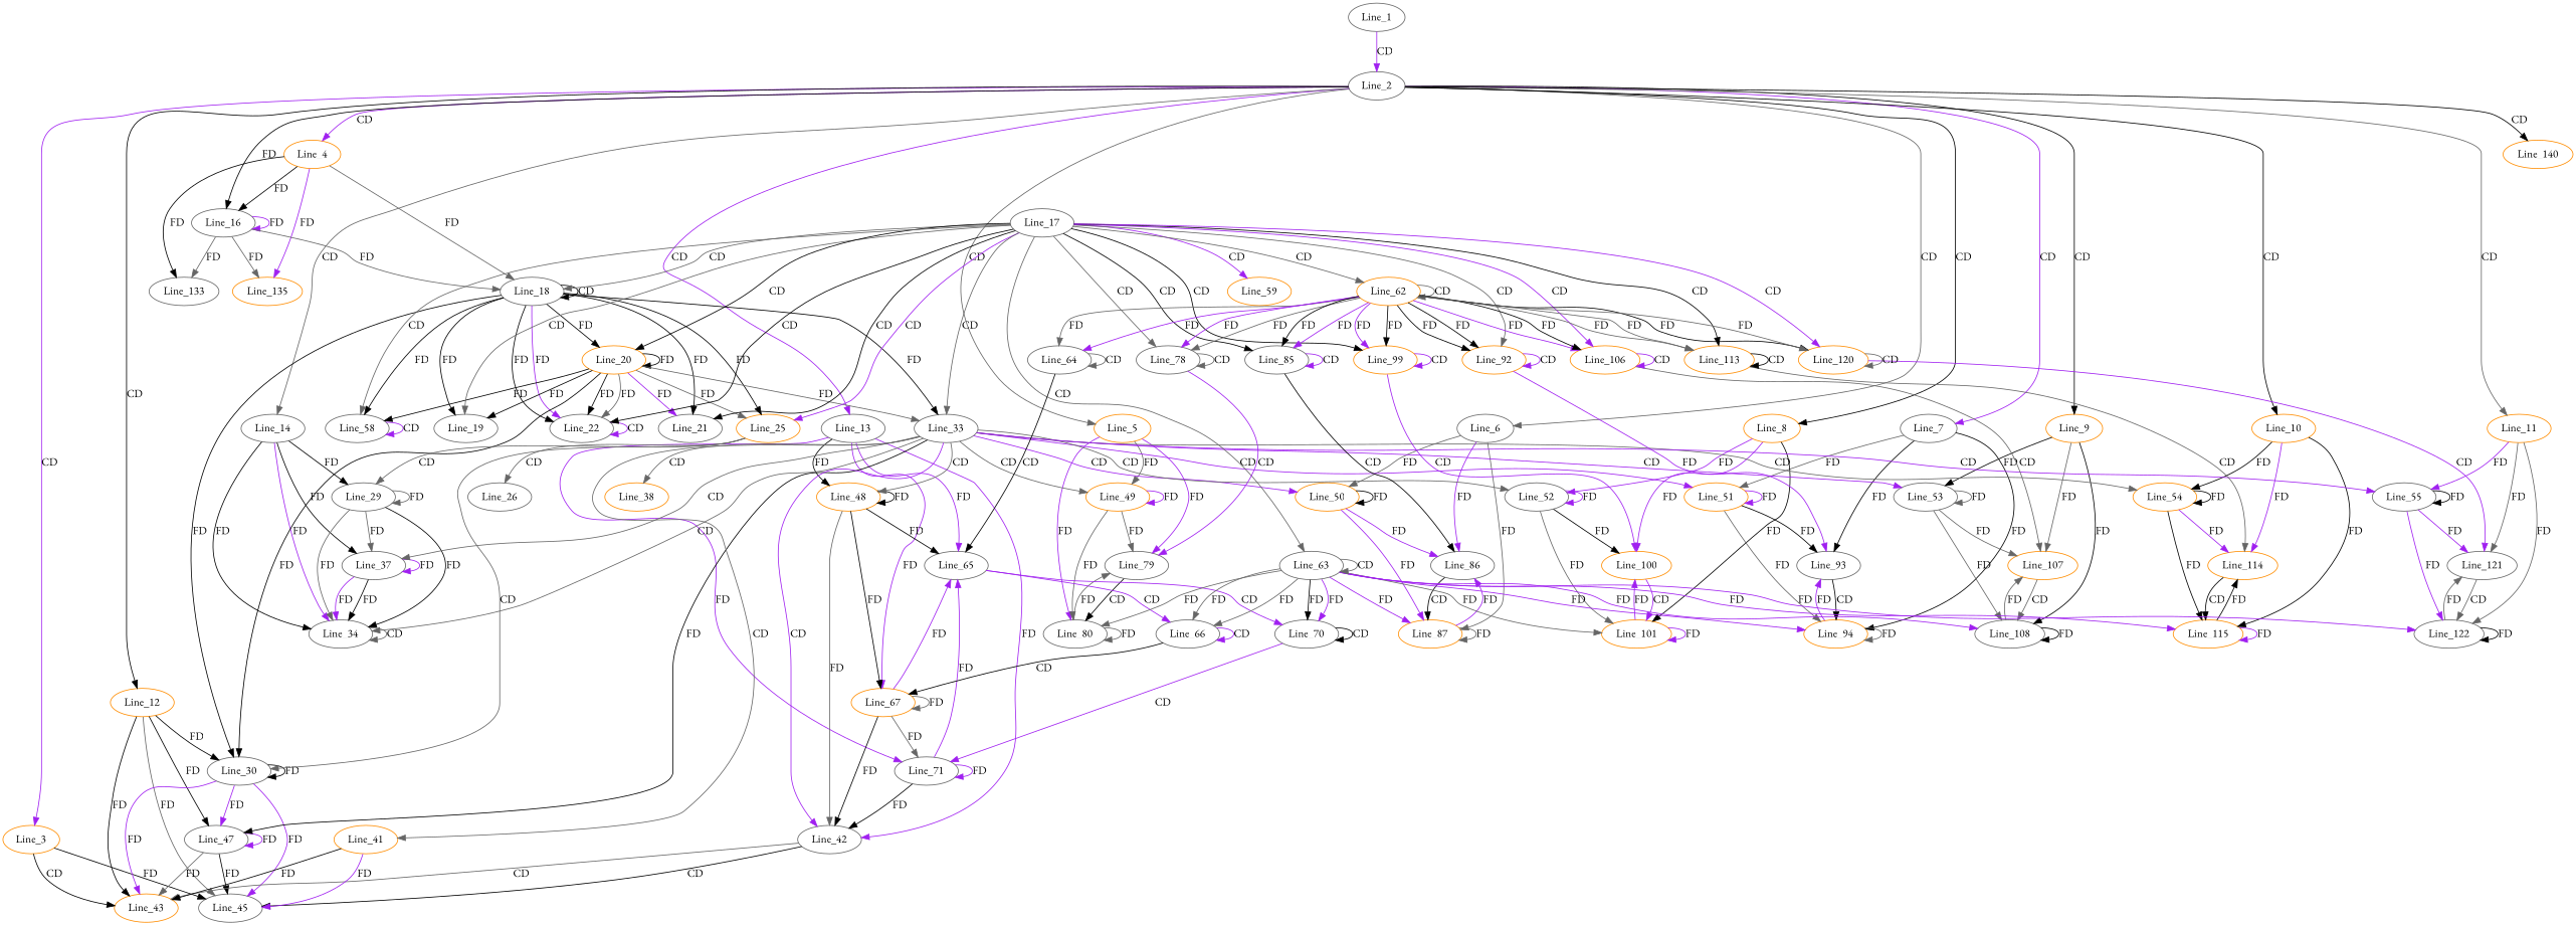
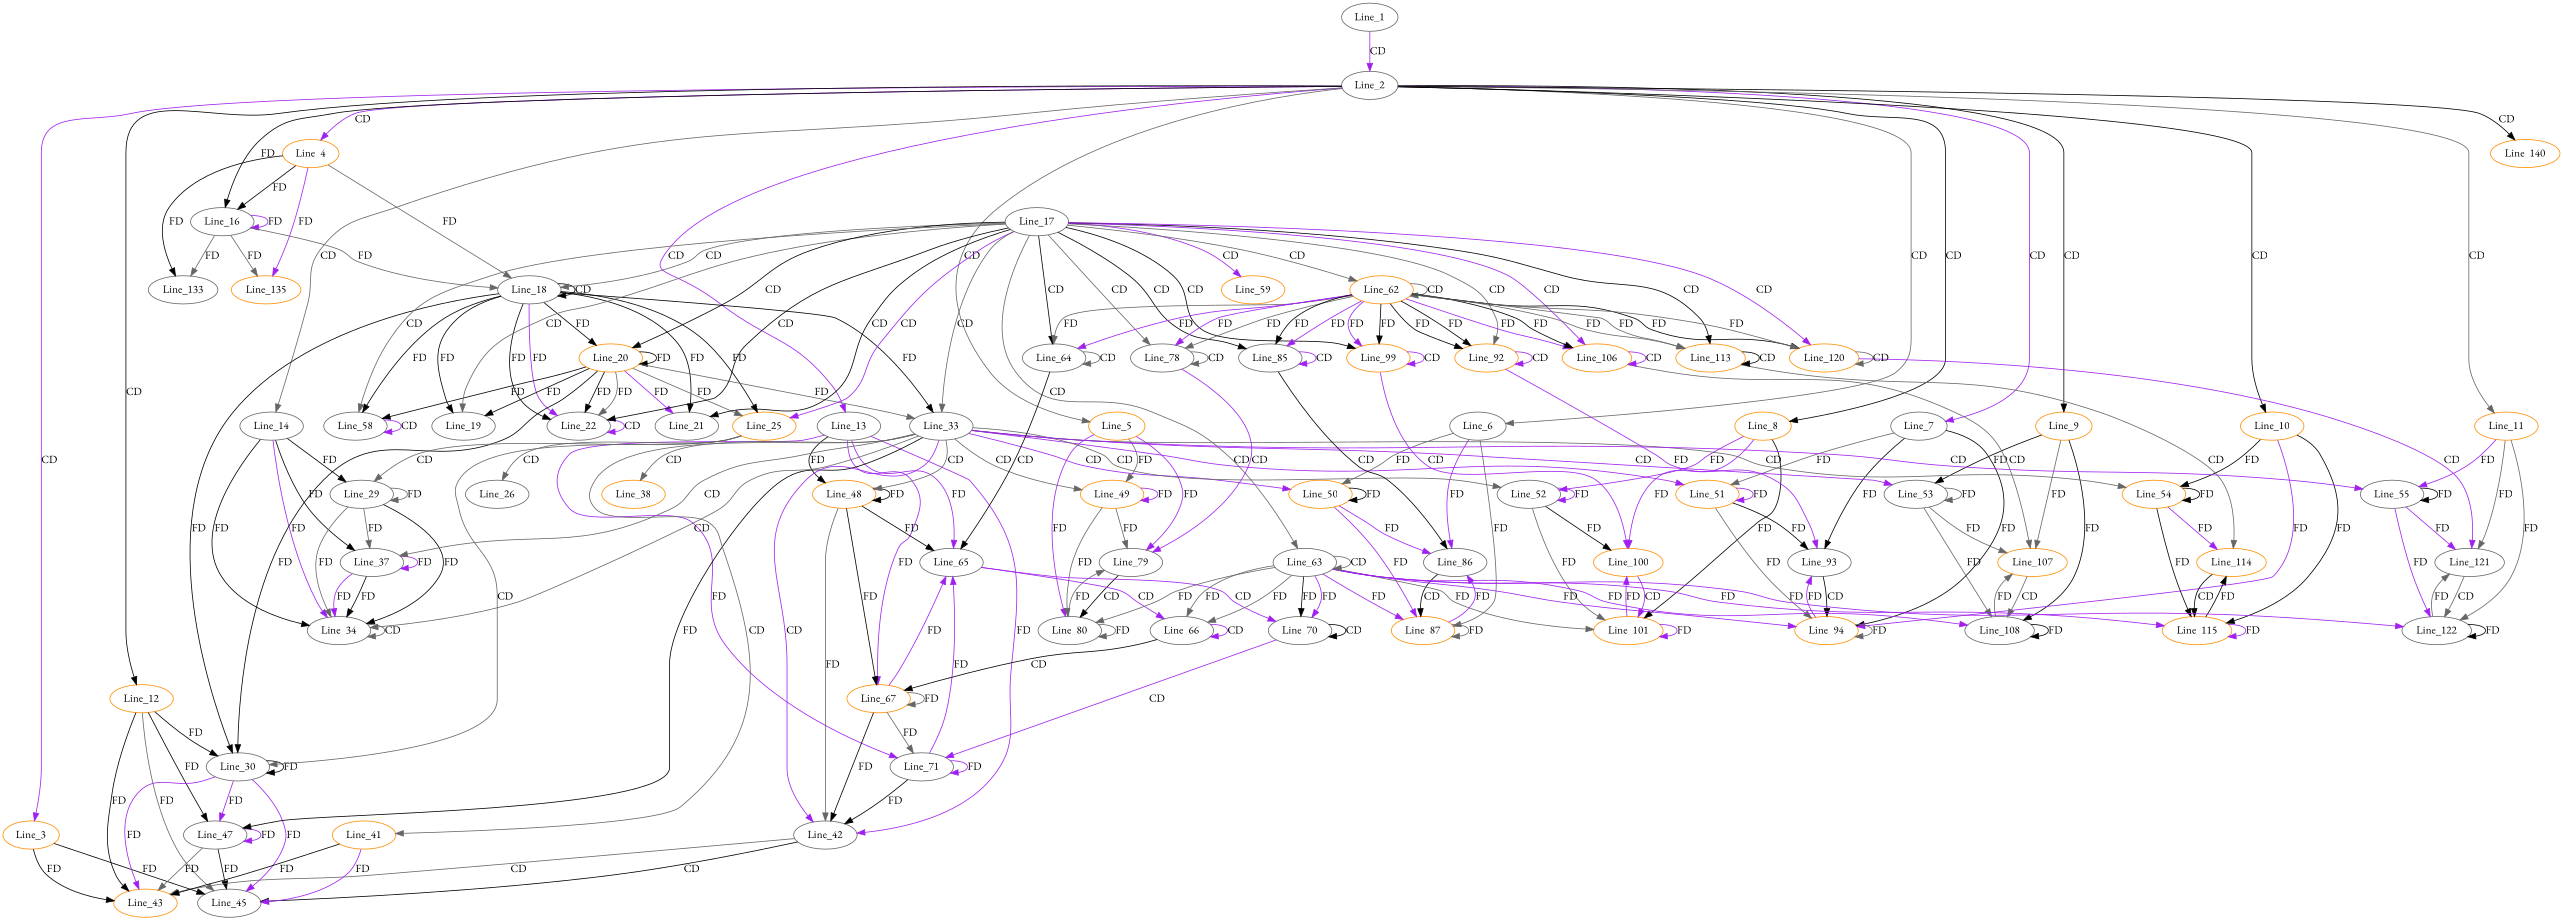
  digraph {
    fontname="EB Garamond"
    node [color=gray40 fontname="EB Garamond"]
    edge [color=black fontname="EB Garamond"]
    Line_1
    Line_2
    Line_3 [color=darkorange]
    Line_4 [color=darkorange]
    Line_5 [color=darkorange]
    Line_6
    Line_7
    Line_8 [color=darkorange]
    Line_9 [color=darkorange]
    Line_10 [color=darkorange]
    Line_11 [color=darkorange]
    Line_12 [color=darkorange]
    Line_13
    Line_14
    Line_16
    Line_140 [color=darkorange]
    Line_43 [color=darkorange]
    Line_45
    Line_18
    Line_133
    Line_135 [color=darkorange]
    Line_49 [color=darkorange]
    Line_79
    Line_80
    Line_50 [color=darkorange]
    Line_86
    Line_87 [color=darkorange]
    Line_51 [color=darkorange]
    Line_93
    Line_94 [color=darkorange]
    Line_52
    Line_100 [color=darkorange]
    Line_101 [color=darkorange]
    Line_53
    Line_107 [color=darkorange]
    Line_108
    Line_54 [color=darkorange]
    Line_114 [color=darkorange]
    Line_115 [color=darkorange]
    Line_55
    Line_121
    Line_122
    Line_30
    Line_47
    Line_42
    Line_48 [color=darkorange]
    Line_65
    Line_67 [color=darkorange]
    Line_71
    Line_29
    Line_34
    Line_37
    Line_19
    Line_20 [color=darkorange]
    Line_21
    Line_22
    Line_25 [color=darkorange]
    Line_33
    Line_58
    Line_66
    Line_70
    Line_17
    Line_59 [color=darkorange]
    Line_62 [color=darkorange]
    Line_63
    Line_64
    Line_78
    Line_85
    Line_92 [color=darkorange]
    Line_99 [color=darkorange]
    Line_106 [color=darkorange]
    Line_113 [color=darkorange]
    Line_120 [color=darkorange]
    Line_26
    Line_38 [color=darkorange]
    Line_41 [color=darkorange]
    Line_1 -> Line_2 [color=purple label=CD]
    Line_2 -> Line_3 [color=purple label=CD]
    Line_2 -> Line_4 [color=purple label=CD]
    Line_2 -> Line_5 [color=gray40 label=CD]
    Line_2 -> Line_6 [color=gray40 label=CD]
    Line_2 -> Line_7 [color=purple label=CD]
    Line_2 -> Line_8 [label=CD]
    Line_2 -> Line_9 [label=CD]
    Line_2 -> Line_10 [label=CD]
    Line_2 -> Line_11 [color=gray40 label=CD]
    Line_2 -> Line_12 [label=CD]
    Line_2 -> Line_13 [color=purple label=CD]
    Line_2 -> Line_14 [color=gray40 label=CD]
    Line_2 -> Line_16 [label=FD]
    Line_2 -> Line_140 [label=CD]
-   Line_3 -> Line_43 [label=CD]
+   Line_3 -> Line_43 [label=FD]
    Line_3 -> Line_45 [label=FD]
    Line_4 -> Line_16 [label=FD]
    Line_4 -> Line_18 [color=gray40 label=FD]
    Line_4 -> Line_133 [label=FD]
    Line_4 -> Line_135 [color=purple label=FD]
    Line_5 -> Line_49 [color=gray40 label=FD]
    Line_5 -> Line_79 [color=purple label=FD]
    Line_5 -> Line_80 [color=purple label=FD]
    Line_6 -> Line_50 [color=gray40 label=FD]
    Line_6 -> Line_86 [color=purple label=FD]
    Line_6 -> Line_87 [color=gray40 label=FD]
    Line_7 -> Line_51 [color=gray40 label=FD]
    Line_7 -> Line_93 [label=FD]
    Line_7 -> Line_94 [label=FD]
    Line_8 -> Line_52 [color=purple label=FD]
    Line_8 -> Line_100 [color=purple label=FD]
    Line_8 -> Line_101 [label=FD]
    Line_9 -> Line_53 [label=FD]
    Line_9 -> Line_107 [color=gray40 label=FD]
    Line_9 -> Line_108 [label=FD]
    Line_10 -> Line_54 [label=FD]
-   Line_10 -> Line_114 [color=purple label=FD]
+   Line_10 -> Line_94 [color=purple label=FD]
    Line_10 -> Line_115 [label=FD]
    Line_11 -> Line_55 [color=purple label=FD]
    Line_11 -> Line_121 [color=gray40 label=FD]
    Line_11 -> Line_122 [color=gray40 label=FD]
    Line_12 -> Line_43 [label=FD]
    Line_12 -> Line_45 [color=gray40 label=FD]
    Line_12 -> Line_30 [label=FD]
    Line_12 -> Line_47 [label=FD]
    Line_13 -> Line_42 [color=purple label=FD]
    Line_13 -> Line_48 [label=FD]
    Line_13 -> Line_65 [color=purple label=FD]
    Line_13 -> Line_67 [color=purple label=FD]
    Line_13 -> Line_71 [color=purple label=FD]
    Line_14 -> Line_29 [label=FD]
    Line_14 -> Line_34 [color=purple label=FD]
    Line_14 -> Line_34 [label=FD]
    Line_14 -> Line_37 [label=FD]
    Line_16 -> Line_16 [color=purple label=FD]
    Line_16 -> Line_18 [color=gray40 label=FD]
    Line_16 -> Line_133 [color=gray40 label=FD]
    Line_16 -> Line_135 [color=gray40 label=FD]
    Line_18 -> Line_18 [label=CD]
    Line_18 -> Line_30 [label=FD]
    Line_18 -> Line_19 [label=FD]
    Line_18 -> Line_20 [label=FD]
    Line_18 -> Line_21 [label=FD]
    Line_18 -> Line_22 [label=FD]
    Line_18 -> Line_22 [color=purple label=FD]
    Line_18 -> Line_25 [label=FD]
    Line_18 -> Line_33 [label=FD]
    Line_18 -> Line_58 [label=FD]
    Line_49 -> Line_49 [color=purple label=FD]
    Line_49 -> Line_79 [color=gray40 label=FD]
    Line_49 -> Line_80 [color=gray40 label=FD]
    Line_79 -> Line_80 [label=CD]
    Line_80 -> Line_79 [color=gray40 label=FD]
    Line_80 -> Line_80 [color=gray40 label=FD]
    Line_50 -> Line_50 [label=FD]
    Line_50 -> Line_86 [color=purple label=FD]
    Line_50 -> Line_87 [color=purple label=FD]
    Line_86 -> Line_87 [label=CD]
    Line_87 -> Line_86 [color=purple label=FD]
    Line_87 -> Line_87 [color=gray40 label=FD]
    Line_51 -> Line_51 [color=purple label=FD]
    Line_51 -> Line_93 [label=FD]
    Line_51 -> Line_94 [color=gray40 label=FD]
    Line_93 -> Line_94 [label=CD]
    Line_94 -> Line_93 [color=purple label=FD]
    Line_94 -> Line_94 [color=gray40 label=FD]
    Line_52 -> Line_52 [color=purple label=FD]
    Line_52 -> Line_100 [label=FD]
    Line_52 -> Line_101 [color=gray40 label=FD]
    Line_100 -> Line_101 [color=purple label=CD]
    Line_101 -> Line_100 [color=purple label=FD]
    Line_101 -> Line_101 [color=purple label=FD]
    Line_53 -> Line_53 [color=gray40 label=FD]
    Line_53 -> Line_107 [color=gray40 label=FD]
    Line_53 -> Line_108 [color=gray40 label=FD]
    Line_107 -> Line_108 [color=gray40 label=CD]
    Line_108 -> Line_107 [color=gray40 label=FD]
    Line_108 -> Line_108 [label=FD]
    Line_54 -> Line_54 [label=FD]
    Line_54 -> Line_114 [color=purple label=FD]
    Line_54 -> Line_115 [label=FD]
    Line_114 -> Line_115 [label=CD]
    Line_115 -> Line_114 [label=FD]
    Line_115 -> Line_115 [color=purple label=FD]
    Line_55 -> Line_55 [label=FD]
    Line_55 -> Line_121 [color=purple label=FD]
    Line_55 -> Line_122 [color=purple label=FD]
    Line_121 -> Line_122 [color=gray40 label=CD]
    Line_122 -> Line_121 [color=gray40 label=FD]
    Line_122 -> Line_122 [label=FD]
    Line_30 -> Line_43 [color=purple label=FD]
    Line_30 -> Line_45 [color=purple label=FD]
    Line_30 -> Line_30 [label=FD]
    Line_30 -> Line_47 [color=purple label=FD]
    Line_47 -> Line_43 [color=gray40 label=FD]
    Line_47 -> Line_45 [label=FD]
    Line_47 -> Line_47 [color=purple label=FD]
    Line_42 -> Line_43 [color=gray40 label=CD]
    Line_42 -> Line_45 [label=CD]
    Line_48 -> Line_42 [color=gray40 label=FD]
    Line_48 -> Line_48 [label=FD]
    Line_48 -> Line_65 [label=FD]
    Line_48 -> Line_67 [label=FD]
    Line_65 -> Line_66 [color=purple label=CD]
    Line_65 -> Line_70 [color=purple label=CD]
    Line_67 -> Line_42 [label=FD]
    Line_67 -> Line_65 [color=purple label=FD]
    Line_67 -> Line_67 [color=gray40 label=FD]
    Line_67 -> Line_71 [color=gray40 label=FD]
    Line_71 -> Line_42 [label=FD]
    Line_71 -> Line_65 [color=purple label=FD]
    Line_71 -> Line_71 [color=purple label=FD]
    Line_29 -> Line_29 [color=gray40 label=FD]
    Line_29 -> Line_34 [label=FD]
    Line_29 -> Line_34 [color=gray40 label=FD]
    Line_29 -> Line_37 [color=gray40 label=FD]
    Line_34 -> Line_34 [color=gray40 label=CD]
    Line_37 -> Line_34 [label=FD]
    Line_37 -> Line_34 [color=purple label=FD]
    Line_37 -> Line_37 [color=purple label=FD]
    Line_20 -> Line_30 [label=FD]
    Line_20 -> Line_19 [label=FD]
    Line_20 -> Line_20 [label=FD]
    Line_20 -> Line_21 [color=purple label=FD]
    Line_20 -> Line_22 [label=FD]
    Line_20 -> Line_22 [color=gray40 label=FD]
    Line_20 -> Line_25 [color=gray40 label=FD]
    Line_20 -> Line_33 [color=gray40 label=FD]
    Line_20 -> Line_58 [label=FD]
    Line_22 -> Line_22 [color=purple label=CD]
    Line_25 -> Line_30 [color=gray40 label=CD]
    Line_25 -> Line_29 [color=gray40 label=CD]
    Line_25 -> Line_26 [color=gray40 label=CD]
    Line_33 -> Line_49 [color=gray40 label=CD]
    Line_33 -> Line_50 [color=purple label=CD]
    Line_33 -> Line_51 [color=purple label=CD]
    Line_33 -> Line_52 [color=gray40 label=CD]
    Line_33 -> Line_53 [color=purple label=CD]
    Line_33 -> Line_54 [color=gray40 label=CD]
    Line_33 -> Line_55 [color=purple label=CD]
    Line_33 -> Line_47 [label=FD]
    Line_33 -> Line_42 [color=purple label=CD]
    Line_33 -> Line_48 [color=gray40 label=CD]
    Line_33 -> Line_34 [color=gray40 label=CD]
    Line_33 -> Line_37 [color=gray40 label=CD]
    Line_33 -> Line_38 [color=gray40 label=CD]
    Line_33 -> Line_41 [color=gray40 label=CD]
    Line_58 -> Line_58 [color=purple label=CD]
    Line_66 -> Line_67 [label=CD]
    Line_66 -> Line_66 [color=purple label=CD]
    Line_70 -> Line_71 [color=purple label=CD]
    Line_70 -> Line_70 [label=CD]
    Line_17 -> Line_18 [color=gray40 label=CD]
    Line_17 -> Line_19 [color=gray40 label=CD]
    Line_17 -> Line_20 [label=CD]
    Line_17 -> Line_21 [label=CD]
    Line_17 -> Line_22 [label=CD]
    Line_17 -> Line_25 [color=purple label=CD]
    Line_17 -> Line_33 [color=gray40 label=CD]
    Line_17 -> Line_58 [color=gray40 label=CD]
    Line_17 -> Line_59 [color=purple label=CD]
    Line_17 -> Line_62 [color=gray40 label=CD]
    Line_17 -> Line_63 [color=gray40 label=CD]
+   Line_17 -> Line_64 [label=CD]
    Line_17 -> Line_78 [color=gray40 label=CD]
    Line_17 -> Line_85 [label=CD]
    Line_17 -> Line_92 [color=gray40 label=CD]
    Line_17 -> Line_99 [label=CD]
    Line_17 -> Line_106 [color=purple label=CD]
    Line_17 -> Line_113 [label=CD]
    Line_17 -> Line_120 [color=purple label=CD]
    Line_62 -> Line_62 [color=gray40 label=CD]
    Line_62 -> Line_64 [color=gray40 label=FD]
    Line_62 -> Line_64 [color=purple label=FD]
    Line_62 -> Line_78 [color=purple label=FD]
    Line_62 -> Line_78 [color=gray40 label=FD]
    Line_62 -> Line_85 [color=purple label=FD]
    Line_62 -> Line_85 [label=FD]
    Line_62 -> Line_92 [label=FD]
    Line_62 -> Line_92 [label=FD]
    Line_62 -> Line_99 [color=purple label=FD]
    Line_62 -> Line_99 [label=FD]
    Line_62 -> Line_106 [color=purple label=FD]
    Line_62 -> Line_106 [label=FD]
    Line_62 -> Line_113 [color=gray40 label=FD]
    Line_62 -> Line_113 [color=gray40 label=FD]
    Line_62 -> Line_120 [label=FD]
    Line_62 -> Line_120 [color=gray40 label=FD]
    Line_63 -> Line_80 [color=gray40 label=FD]
    Line_63 -> Line_87 [color=purple label=FD]
    Line_63 -> Line_94 [color=purple label=FD]
    Line_63 -> Line_101 [color=gray40 label=FD]
    Line_63 -> Line_108 [color=purple label=FD]
    Line_63 -> Line_115 [color=purple label=FD]
    Line_63 -> Line_122 [color=purple label=FD]
    Line_63 -> Line_66 [color=gray40 label=FD]
    Line_63 -> Line_66 [color=gray40 label=FD]
    Line_63 -> Line_70 [color=purple label=FD]
    Line_63 -> Line_70 [label=FD]
    Line_63 -> Line_63 [color=gray40 label=CD]
    Line_64 -> Line_65 [label=CD]
    Line_64 -> Line_64 [color=gray40 label=CD]
    Line_78 -> Line_79 [color=purple label=CD]
    Line_78 -> Line_78 [color=gray40 label=CD]
    Line_85 -> Line_86 [label=CD]
    Line_85 -> Line_85 [color=purple label=CD]
    Line_92 -> Line_93 [color=purple label=FD]
    Line_92 -> Line_92 [color=purple label=CD]
    Line_99 -> Line_100 [color=purple label=CD]
    Line_99 -> Line_99 [color=purple label=CD]
    Line_106 -> Line_107 [color=gray40 label=CD]
    Line_106 -> Line_106 [color=purple label=CD]
    Line_113 -> Line_114 [color=gray40 label=CD]
    Line_113 -> Line_113 [label=CD]
    Line_120 -> Line_121 [color=purple label=CD]
    Line_120 -> Line_120 [color=gray40 label=CD]
    Line_41 -> Line_43 [label=FD]
    Line_41 -> Line_45 [color=purple label=FD]
  }
